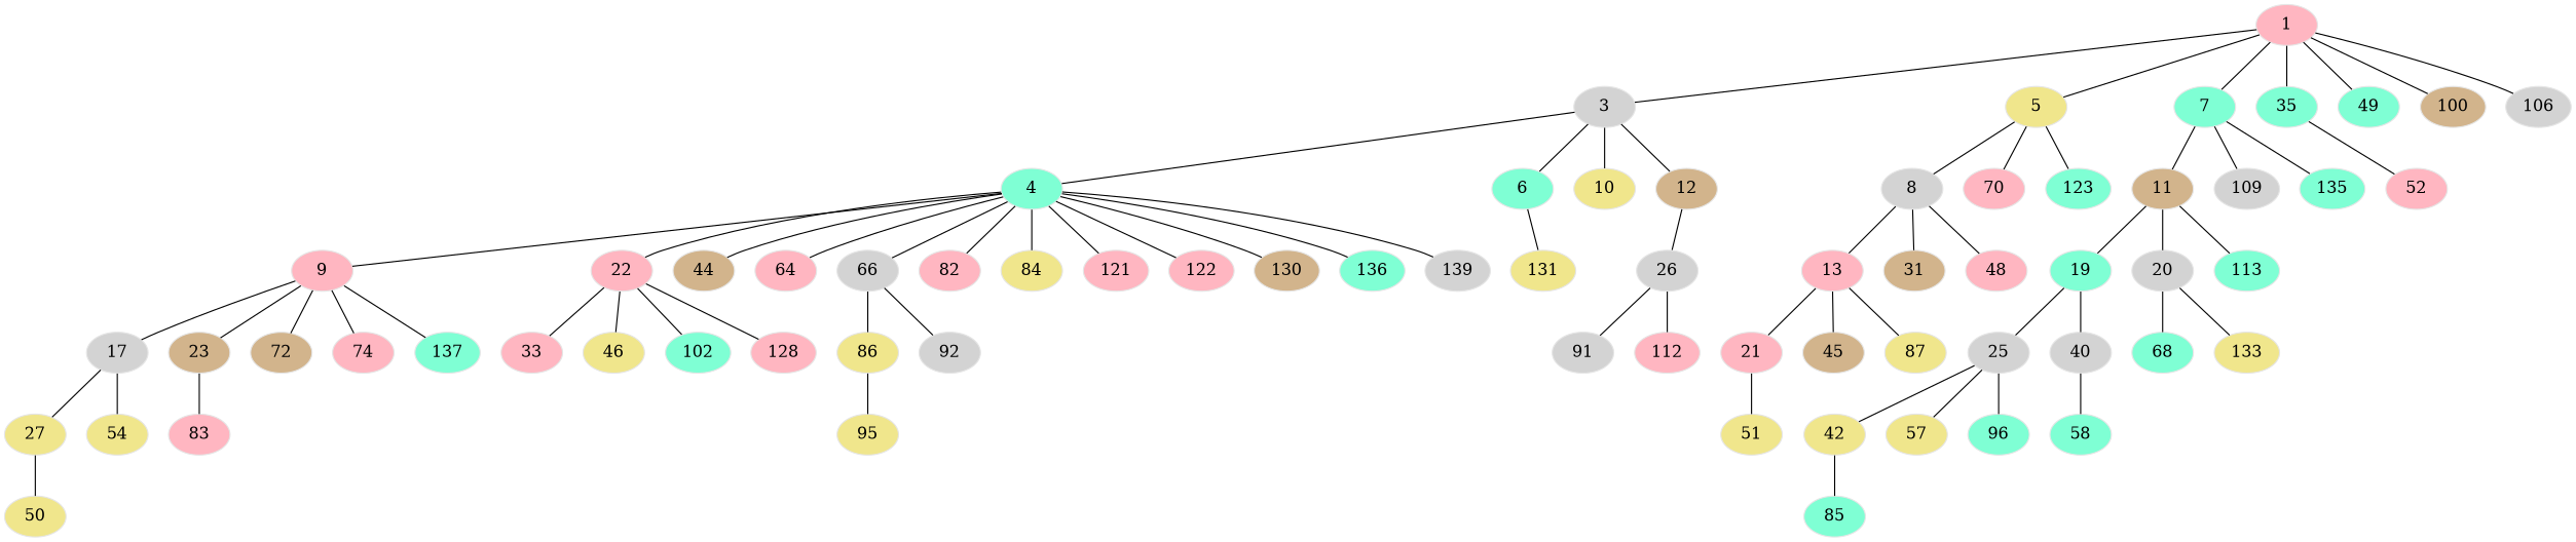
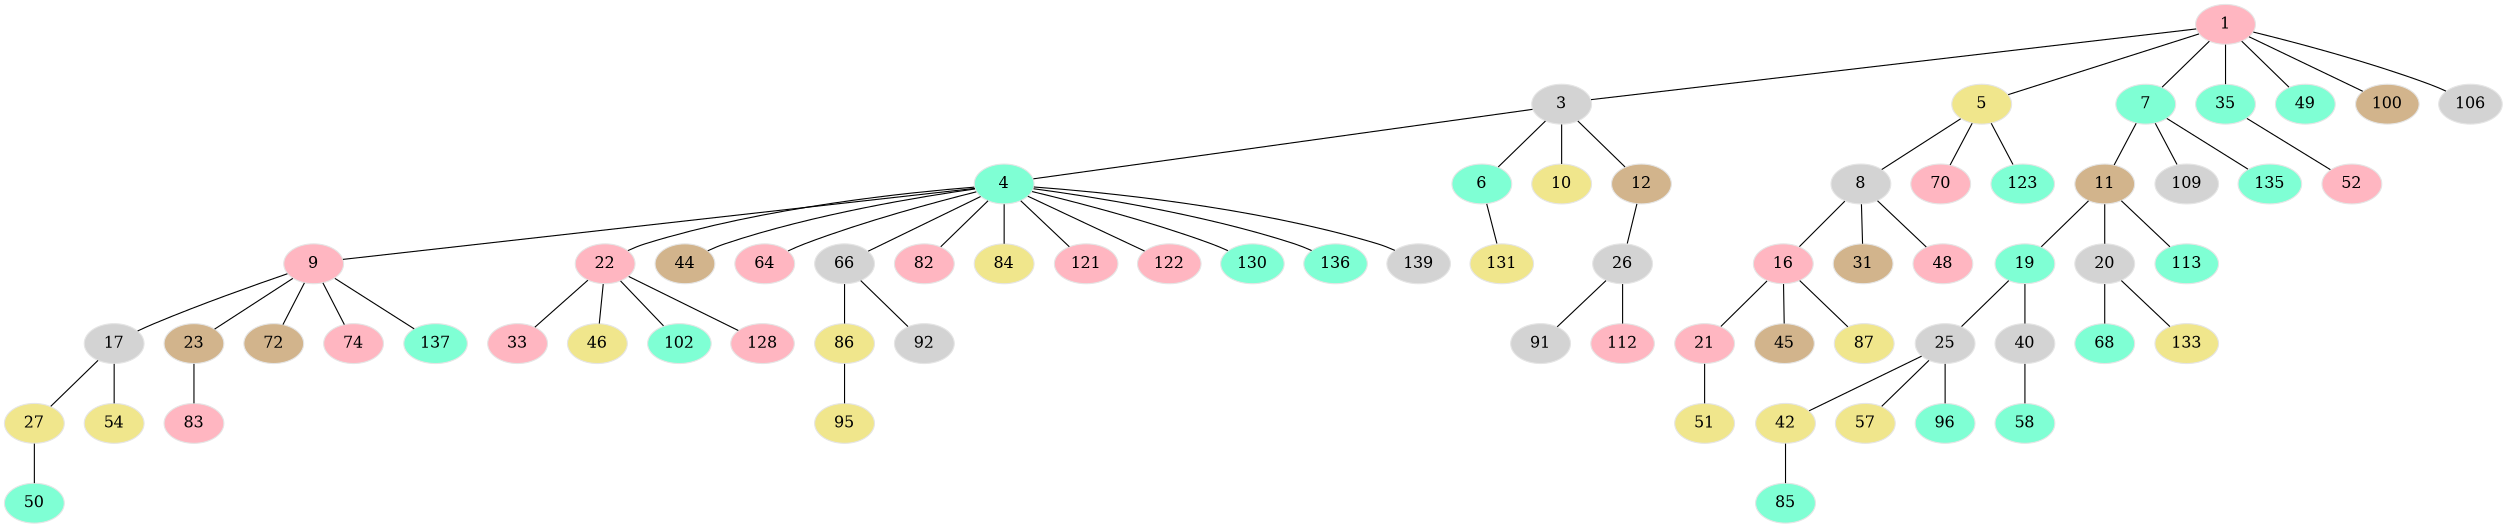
  graph {
    node [color=gray90 fillcolor=lightpink style=filled]
    1 [super="+2"]
    3 [fillcolor=lightgrey]
    5 [fillcolor=khaki]
    7 [fillcolor=aquamarine super="+119+127+56+43"]
    35 [fillcolor=aquamarine super="+36"]
    49 [fillcolor=aquamarine]
    100 [fillcolor=tan super="+105"]
    106 [fillcolor=lightgrey]
    4 [fillcolor=aquamarine super="+13+15"]
    6 [fillcolor=aquamarine]
    10 [fillcolor=khaki]
    12 [fillcolor=tan]
    8 [fillcolor=lightgrey]
    70
    123 [fillcolor=aquamarine]
    11 [fillcolor=tan]
    109 [fillcolor=lightgrey]
    135 [fillcolor=aquamarine]
    52 [super="+53"]
    9
    22 [super="+30+59"]
    44 [fillcolor=tan super="+71"]
    64
    66 [fillcolor=lightgrey super="+101+78+90"]
    82
    84 [fillcolor=khaki super="+88"]
    121
    122
-   130 [fillcolor=tan]
+   130 [fillcolor=aquamarine]
    136 [fillcolor=aquamarine]
    139 [fillcolor=lightgrey]
    131 [fillcolor=khaki]
    26 [fillcolor=lightgrey]
    17 [fillcolor=lightgrey super="+94+37"]
    23 [fillcolor=tan super="+34+93+61"]
    72 [fillcolor=tan]
    74 [super="+120"]
    137 [fillcolor=aquamarine]
    33
    46 [fillcolor=khaki super="+117"]
    102 [fillcolor=aquamarine]
    128
    86 [fillcolor=khaki]
    92 [fillcolor=lightgrey]
-   16 [super="+28+24+21" label=13]
+   16 [super="+28+24+21"]
    31 [fillcolor=tan super="+89"]
    48 [super="+79"]
    19 [fillcolor=aquamarine super="+75"]
    20 [fillcolor=lightgrey super="+55+81+39"]
    n50 [fillcolor=aquamarine label=113]
    n51 [label=21 super="+115"]
    45 [fillcolor=tan super="+47"]
    87 [fillcolor=khaki super="+107"]
    27 [fillcolor=khaki]
    54 [fillcolor=khaki]
    83
    25 [fillcolor=lightgrey]
    40 [fillcolor=lightgrey super="+62"]
    68 [fillcolor=aquamarine super="+104"]
    133 [fillcolor=khaki]
    91 [fillcolor=lightgrey]
    112
    51 [fillcolor=khaki]
-   50 [fillcolor=khaki]
+   50 [fillcolor=aquamarine]
    42 [fillcolor=khaki super="+73"]
    57 [fillcolor=khaki]
    96 [fillcolor=aquamarine]
    58 [fillcolor=aquamarine]
    85 [fillcolor=aquamarine]
    95 [fillcolor=khaki]
    1 -- 3
    1 -- 5
    1 -- 7
    1 -- 35
    1 -- 49
    1 -- 100
    1 -- 106
    3 -- 4
    3 -- 6
    3 -- 10
    3 -- 12
    5 -- 8
    5 -- 70
    5 -- 123
    7 -- 11
    7 -- 109
    7 -- 135
    35 -- 52
    4 -- 9
    4 -- 22
    4 -- 44
    4 -- 64
    4 -- 66
    4 -- 82
    4 -- 84
    4 -- 121
    4 -- 122
    4 -- 130
    4 -- 136
    4 -- 139
    6 -- 131
    12 -- 26
    8 -- 16
    8 -- 31
    8 -- 48
    11 -- 19
    11 -- 20
    11 -- n50
    9 -- 17
    9 -- 23
    9 -- 72
    9 -- 74
    9 -- 137
    22 -- 33
    22 -- 46
    22 -- 102
    22 -- 128
    66 -- 86
    66 -- 92
    26 -- 91
    26 -- 112
    17 -- 27
    17 -- 54
    23 -- 83
    86 -- 95
    16 -- n51
    16 -- 45
    16 -- 87
    19 -- 25
    19 -- 40
    20 -- 68
    20 -- 133
    n51 -- 51
    27 -- 50
    25 -- 42
    25 -- 57
    25 -- 96
    40 -- 58
    42 -- 85
  }
